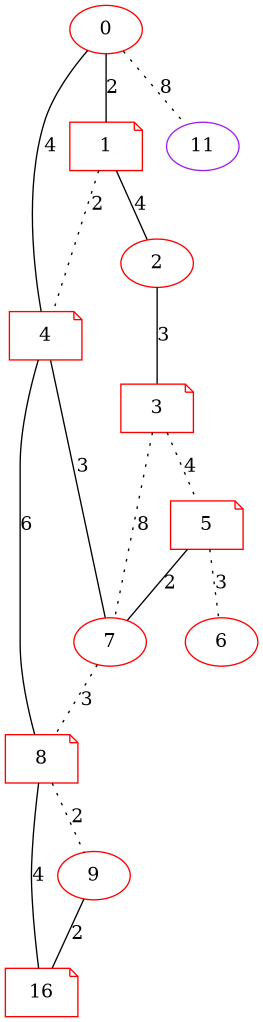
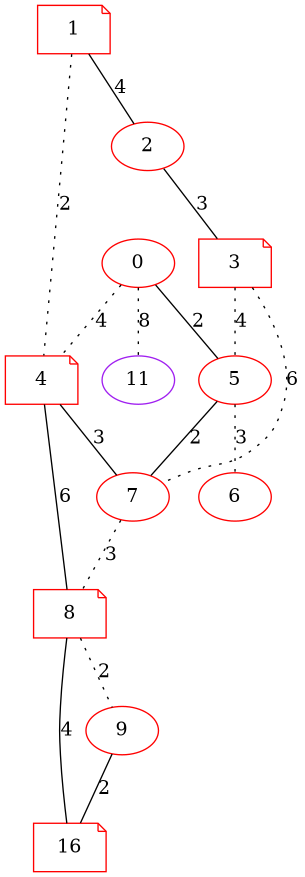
  graph {
    node [color=red shape=ellipse weight=1]
    edge [style=solid]
    1 [shape=note]
    0
    4 [shape=note]
    11 [color=purple weight=4]
    2
    7
    8 [shape=note]
    3 [shape=note]
-   5 [shape=note]
+   5
    6
    9
    n12 [label=16 shape=note]
    1 -- 4 [label=2 style=dotted]
    1 -- 2 [label=4]
-   0 -- 1 [label=2]
-   0 -- 4 [label=4]
+   0 -- 5 [label=2]
+   0 -- 4 [label=4 style=dotted]
    0 -- 11 [label=8 style=dotted]
    4 -- 7 [label=3]
    4 -- 8 [label=6]
    2 -- 3 [label=3]
    7 -- 8 [label=3 style=dotted]
    8 -- 9 [label=2 style=dotted]
    8 -- n12 [label=4]
-   3 -- 7 [label=8 style=dotted]
+   3 -- 7 [label=6 style=dotted]
    3 -- 5 [label=4 style=dotted]
    5 -- 7 [label=2]
    5 -- 6 [label=3 style=dotted]
    9 -- n12 [label=2]
  }
